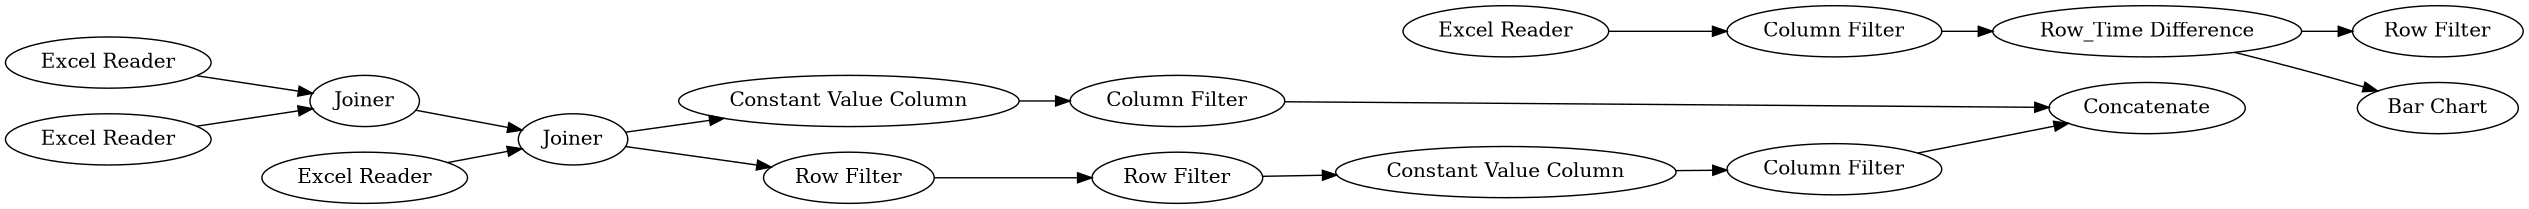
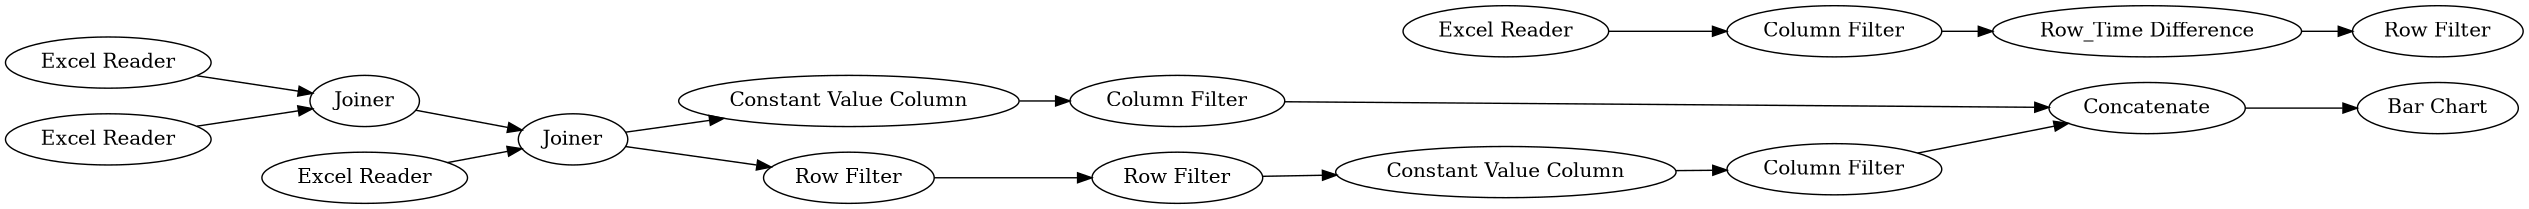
  digraph {
    rankdir=LR
    n1 [label="Constant Value Column"]
    n2 [label="Column Filter"]
    n3 [label=Concatenate]
    n4 [label="Bar Chart"]
    n5 [label="Column Filter"]
    n6 [label=Joiner]
    n7 [label="Row Filter"]
    n8 [label="Row Filter"]
    n9 [label="Constant Value Column"]
    n10 [label="Excel Reader"]
    n11 [label="Column Filter"]
    n12 [label="Row_Time Difference"]
    n13 [label="Row Filter"]
    n14 [label="Excel Reader"]
    n15 [label=Joiner]
    n16 [label="Excel Reader"]
    n17 [label="Excel Reader"]
    n1 -> n2
    n2 -> n3
-   n12 -> n4
+   n3 -> n4
    n5 -> n3
    n6 -> n1
    n6 -> n7
    n7 -> n8
    n8 -> n9
    n9 -> n5
    n10 -> n11
    n11 -> n12
    n12 -> n13
    n14 -> n15
    n15 -> n6
    n16 -> n15
    n17 -> n6
  }
